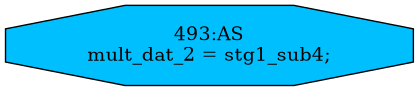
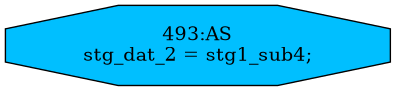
  strict digraph {
-   n1 [ast="<pyverilog.vparser.ast.Assign object at 0x7f9d7db95c50>" def_var="['mult_dat_2']" fillcolor=deepskyblue label="493:AS\nmult_dat_2 = stg1_sub4;" statements="[]" style=filled typ=Assign use_var="['stg1_sub4']" shape=octagon]
+   n1 [ast="<pyverilog.vparser.ast.Assign object at 0x7f9d7db95c50>" def_var="['mult_dat_2']" fillcolor=deepskyblue label="493:AS\nstg_dat_2 = stg1_sub4;" statements="[]" style=filled typ=Assign use_var="['stg1_sub4']" shape=octagon]
  }
